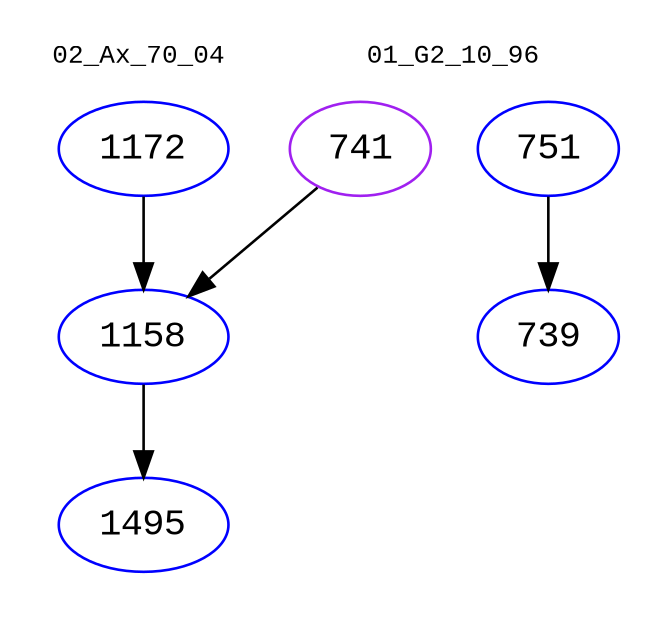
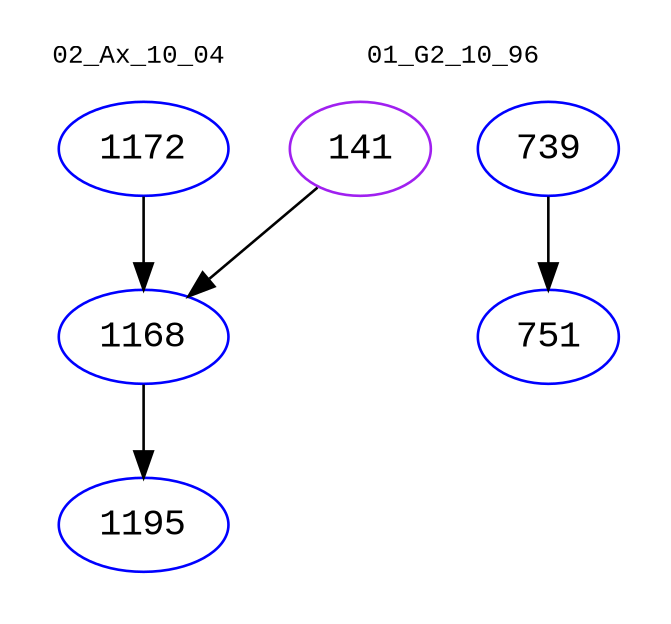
  digraph {
    fontname="Liberation Mono"
    node [color=blue fontname="Liberation Mono"]
    edge [color=black fontname="Liberation Mono"]
    n1 [label=1172]
-   n2 [label=1158]
-   n3 [label=1495]
-   n4 [color=purple label=741]
+   n2 [label=1168]
+   n3 [label=1195]
+   n4 [color=purple label=141]
    n5 [label=739]
    n6 [label=751]
    subgraph cluster_1 {
      color=white
      fontsize=10
-     label="02_Ax_70_04"
+     label="02_Ax_10_04"
      n1
      n2
      n3
    }
    subgraph cluster_2 {
      color=white
      fontsize=10
      label="01_G2_10_96"
      n4
      n5
      n6
    }
    n1 -> n2
    n2 -> n3
    n4 -> n2
-   n6 -> n5
+   n5 -> n6
  }
